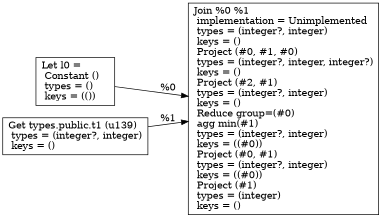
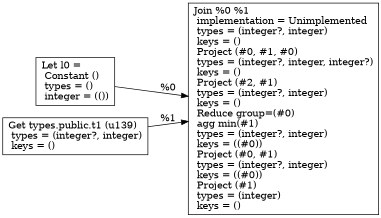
  digraph {
    rankdir=LR
    node [shape=record]
-   n1 [label="Let l0 =\l Constant ()\l  types = ()\l  keys = (())\l"]
+   n1 [label="Let l0 =\l Constant ()\l  types = ()\l  integer = (())\l"]
    n2 [label=" Join %0 %1\l  implementation = Unimplemented\l  types = (integer?, integer)\l  keys = ()\l Project (#0, #1, #0)\l  types = (integer?, integer, integer?)\l  keys = ()\l Project (#2, #1)\l  types = (integer?, integer)\l  keys = ()\l Reduce group=(#0)\l  agg min(#1)\l  types = (integer?, integer)\l  keys = ((#0))\l Project (#0, #1)\l  types = (integer?, integer)\l  keys = ((#0))\l Project (#1)\l  types = (integer)\l  keys = ()\l"]
    n3 [label=" Get types.public.t1 (u139)\l  types = (integer?, integer)\l  keys = ()\l"]
    n1 -> n2 [label="%0\l"]
    n3 -> n2 [label="%1\l"]
  }
